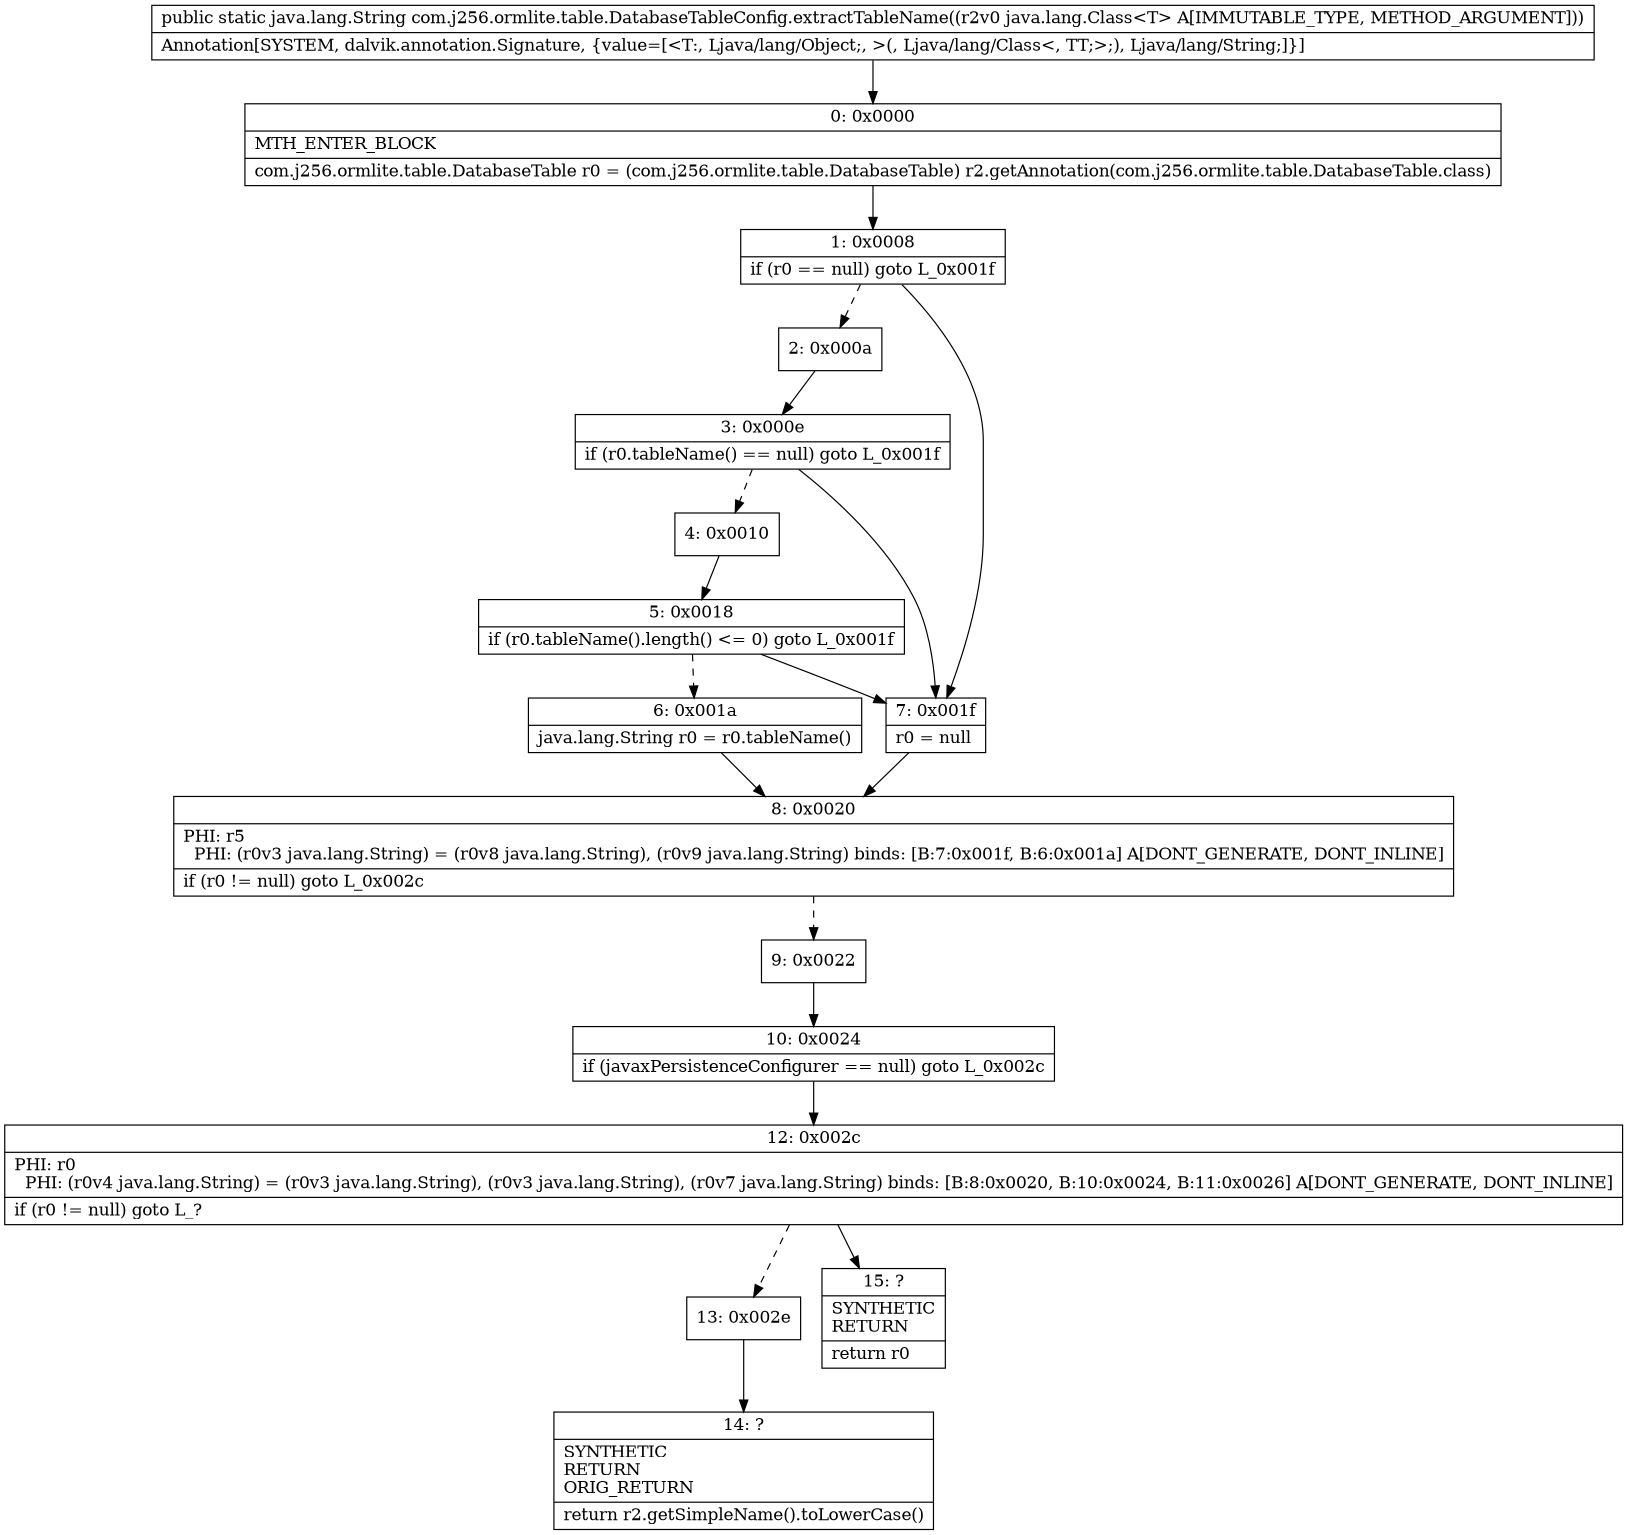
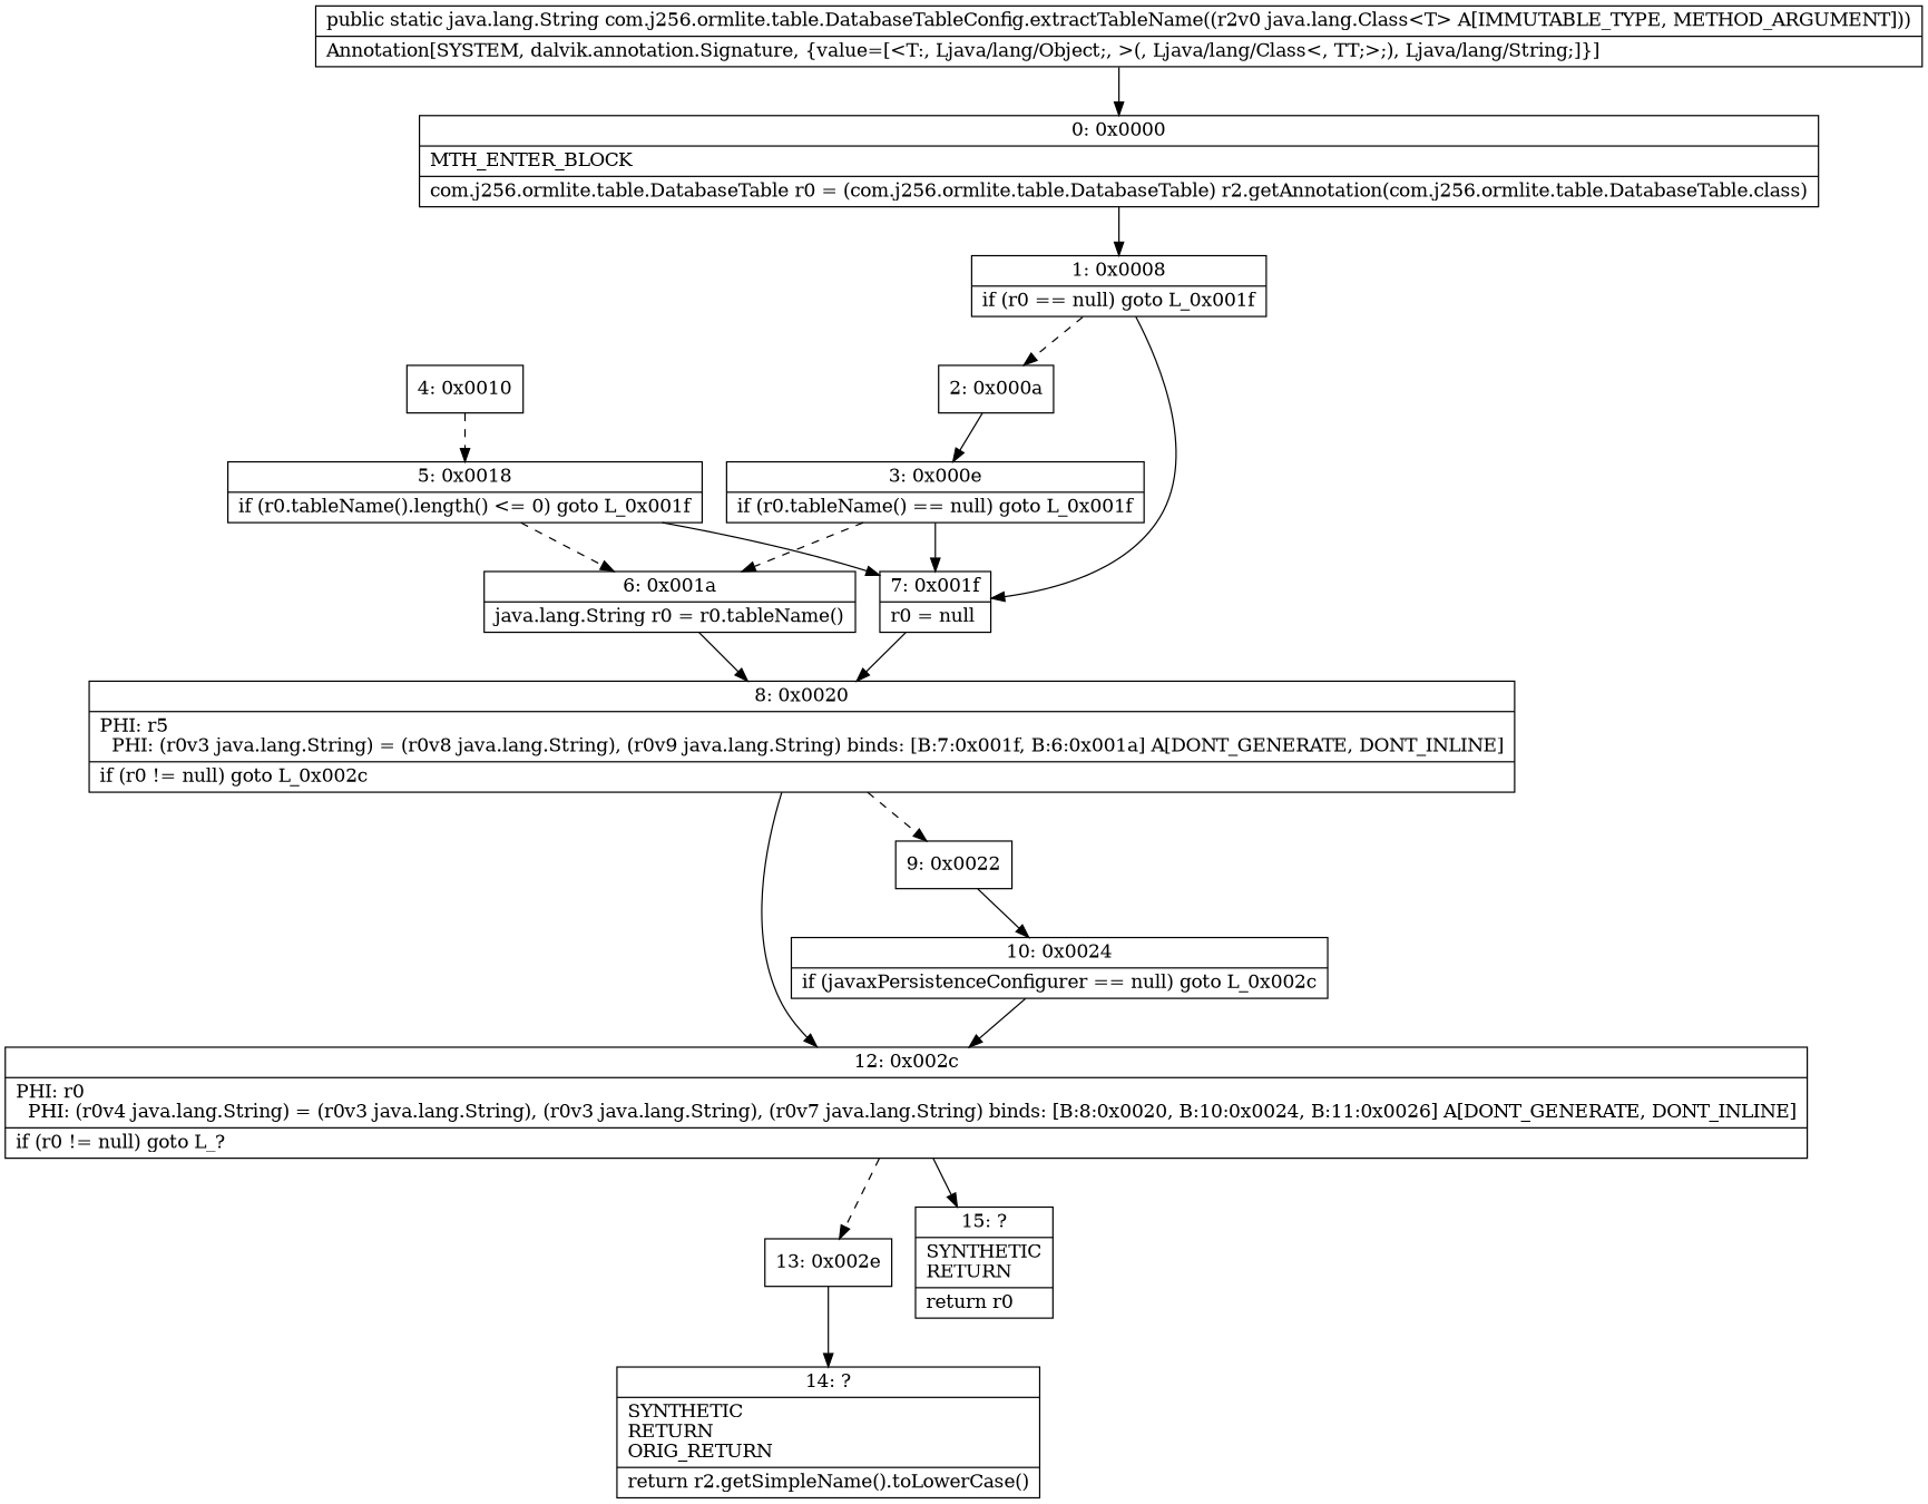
  digraph {
    node [shape=record]
    n1 [label="{0\:\ 0x0000|MTH_ENTER_BLOCK\l|com.j256.ormlite.table.DatabaseTable r0 = (com.j256.ormlite.table.DatabaseTable) r2.getAnnotation(com.j256.ormlite.table.DatabaseTable.class)\l}"]
    n2 [label="{1\:\ 0x0008|if (r0 == null) goto L_0x001f\l}"]
    n3 [label="{2\:\ 0x000a}"]
    n4 [label="{7\:\ 0x001f|r0 = null\l}"]
    n5 [label="{3\:\ 0x000e|if (r0.tableName() == null) goto L_0x001f\l}"]
    n6 [label="{8\:\ 0x0020|PHI: r5 \l  PHI: (r0v3 java.lang.String) = (r0v8 java.lang.String), (r0v9 java.lang.String) binds: [B:7:0x001f, B:6:0x001a] A[DONT_GENERATE, DONT_INLINE]\l|if (r0 != null) goto L_0x002c\l}"]
    n7 [label="{4\:\ 0x0010}"]
    n8 [label="{5\:\ 0x0018|if (r0.tableName().length() \<= 0) goto L_0x001f\l}"]
    n9 [label="{6\:\ 0x001a|java.lang.String r0 = r0.tableName()\l}"]
    n10 [label="{9\:\ 0x0022}"]
    n11 [label="{12\:\ 0x002c|PHI: r0 \l  PHI: (r0v4 java.lang.String) = (r0v3 java.lang.String), (r0v3 java.lang.String), (r0v7 java.lang.String) binds: [B:8:0x0020, B:10:0x0024, B:11:0x0026] A[DONT_GENERATE, DONT_INLINE]\l|if (r0 != null) goto L_?\l}"]
    n12 [label="{10\:\ 0x0024|if (javaxPersistenceConfigurer == null) goto L_0x002c\l}"]
    n13 [label="{13\:\ 0x002e}"]
    n14 [label="{15\:\ ?|SYNTHETIC\lRETURN\l|return r0\l}"]
    n15 [label="{14\:\ ?|SYNTHETIC\lRETURN\lORIG_RETURN\l|return r2.getSimpleName().toLowerCase()\l}"]
    n16 [label="{public static java.lang.String com.j256.ormlite.table.DatabaseTableConfig.extractTableName((r2v0 java.lang.Class\<T\> A[IMMUTABLE_TYPE, METHOD_ARGUMENT]))  | Annotation[SYSTEM, dalvik.annotation.Signature, \{value=[\<T:, Ljava\/lang\/Object;, \>(, Ljava\/lang\/Class\<, TT;\>;), Ljava\/lang\/String;]\}]\l}"]
    n1 -> n2
    n2 -> n3 [style=dashed]
    n2 -> n4
    n3 -> n5
    n4 -> n6
    n5 -> n4
-   n5 -> n7 [style=dashed]
+   n5 -> n9 [style=dashed]
    n6 -> n10 [style=dashed]
-   n7 -> n8
+   n6 -> n11
+   n7 -> n8 [style=dashed]
    n8 -> n4
    n8 -> n9 [style=dashed]
    n9 -> n6
    n10 -> n12
    n11 -> n13 [style=dashed]
    n11 -> n14
    n12 -> n11
    n13 -> n15
    n16 -> n1
  }
